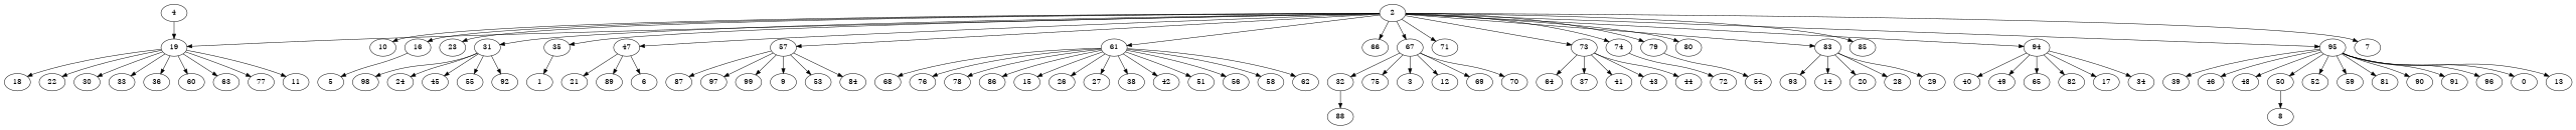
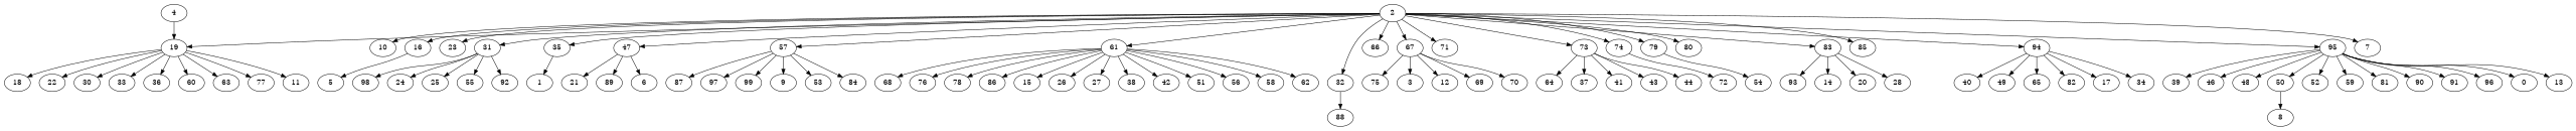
  digraph {
    n1 [label=0]
    n2 [label=1]
    n3 [label=2]
    n4 [label=7]
    n5 [label=10]
    n6 [label=16]
    n7 [label=19]
    n8 [label=23]
    n9 [label=31]
    n10 [label=32]
    n11 [label=35]
    n12 [label=47]
    n13 [label=57]
    n14 [label=61]
    n15 [label=66]
    n16 [label=67]
    n17 [label=71]
    n18 [label=73]
    n19 [label=74]
    n20 [label=79]
    n21 [label=80]
    n22 [label=83]
    n23 [label=85]
    n24 [label=94]
    n25 [label=95]
    n26 [label=5]
    n27 [label=11]
    n28 [label=18]
    n29 [label=22]
    n30 [label=30]
    n31 [label=33]
    n32 [label=36]
    n33 [label=60]
    n34 [label=63]
    n35 [label=77]
    n36 [label=24]
-   n37 [label=45]
+   n37 [label=25]
    n38 [label=55]
    n39 [label=92]
    n40 [label=98]
    n41 [label=88]
    n42 [label=6]
    n43 [label=21]
    n44 [label=89]
    n45 [label=9]
    n46 [label=53]
    n47 [label=84]
    n48 [label=87]
    n49 [label=97]
    n50 [label=99]
    n51 [label=15]
    n52 [label=26]
    n53 [label=27]
    n54 [label=38]
    n55 [label=42]
    n56 [label=51]
    n57 [label=56]
    n58 [label=58]
    n59 [label=62]
    n60 [label=68]
    n61 [label=76]
    n62 [label=78]
    n63 [label=86]
    n64 [label=3]
    n65 [label=12]
    n66 [label=69]
    n67 [label=70]
    n68 [label=75]
    n69 [label=37]
    n70 [label=41]
    n71 [label=43]
    n72 [label=44]
    n73 [label=64]
    n74 [label=72]
    n75 [label=54]
    n76 [label=14]
    n77 [label=20]
    n78 [label=28]
-   n79 [label=29]
    n80 [label=93]
    n81 [label=17]
    n82 [label=34]
    n83 [label=40]
    n84 [label=49]
    n85 [label=65]
    n86 [label=82]
    n87 [label=13]
    n88 [label=39]
    n89 [label=46]
    n90 [label=48]
    n91 [label=50]
    n92 [label=52]
    n93 [label=59]
    n94 [label=81]
    n95 [label=90]
    n96 [label=91]
    n97 [label=96]
    n98 [label=4]
    n99 [label=8]
    n3 -> n4
    n3 -> n5
    n3 -> n6
    n3 -> n7
    n3 -> n8
    n3 -> n9
-   n16 -> n10
+   n3 -> n10
    n3 -> n11
    n3 -> n12
    n3 -> n13
    n3 -> n14
    n3 -> n15
    n3 -> n16
    n3 -> n17
    n3 -> n18
    n3 -> n19
    n3 -> n20
    n3 -> n21
    n3 -> n22
    n3 -> n23
    n3 -> n24
    n3 -> n25
    n6 -> n26
    n7 -> n27
    n7 -> n28
    n7 -> n29
    n7 -> n30
    n7 -> n31
    n7 -> n32
    n7 -> n33
    n7 -> n34
    n7 -> n35
    n9 -> n36
    n9 -> n37
    n9 -> n38
    n9 -> n39
    n9 -> n40
    n10 -> n41
    n11 -> n2
    n12 -> n42
    n12 -> n43
    n12 -> n44
    n13 -> n45
    n13 -> n46
    n13 -> n47
    n13 -> n48
    n13 -> n49
    n13 -> n50
    n14 -> n51
    n14 -> n52
    n14 -> n53
    n14 -> n54
    n14 -> n55
    n14 -> n56
    n14 -> n57
    n14 -> n58
    n14 -> n59
    n14 -> n60
    n14 -> n61
    n14 -> n62
    n14 -> n63
    n16 -> n64
    n16 -> n65
    n16 -> n66
    n16 -> n67
    n16 -> n68
    n18 -> n69
    n18 -> n70
    n18 -> n71
    n18 -> n72
    n18 -> n73
    n19 -> n74
    n20 -> n75
    n22 -> n76
    n22 -> n77
    n22 -> n78
-   n22 -> n79
    n22 -> n80
    n24 -> n81
    n24 -> n82
    n24 -> n83
    n24 -> n84
    n24 -> n85
    n24 -> n86
    n25 -> n1
    n25 -> n87
    n25 -> n88
    n25 -> n89
    n25 -> n90
    n25 -> n91
    n25 -> n92
    n25 -> n93
    n25 -> n94
    n25 -> n95
    n25 -> n96
    n25 -> n97
    n91 -> n99
    n98 -> n7
  }
